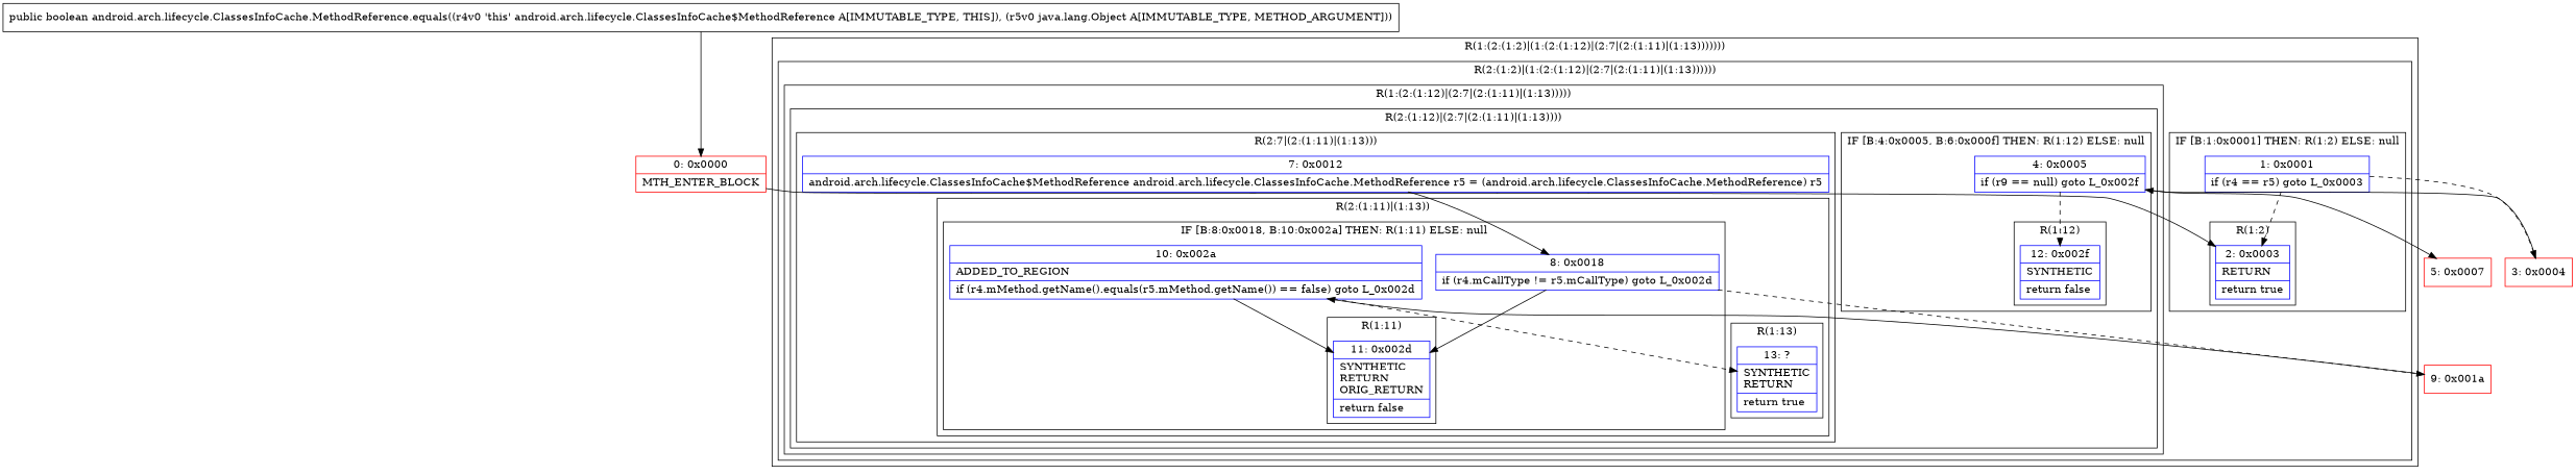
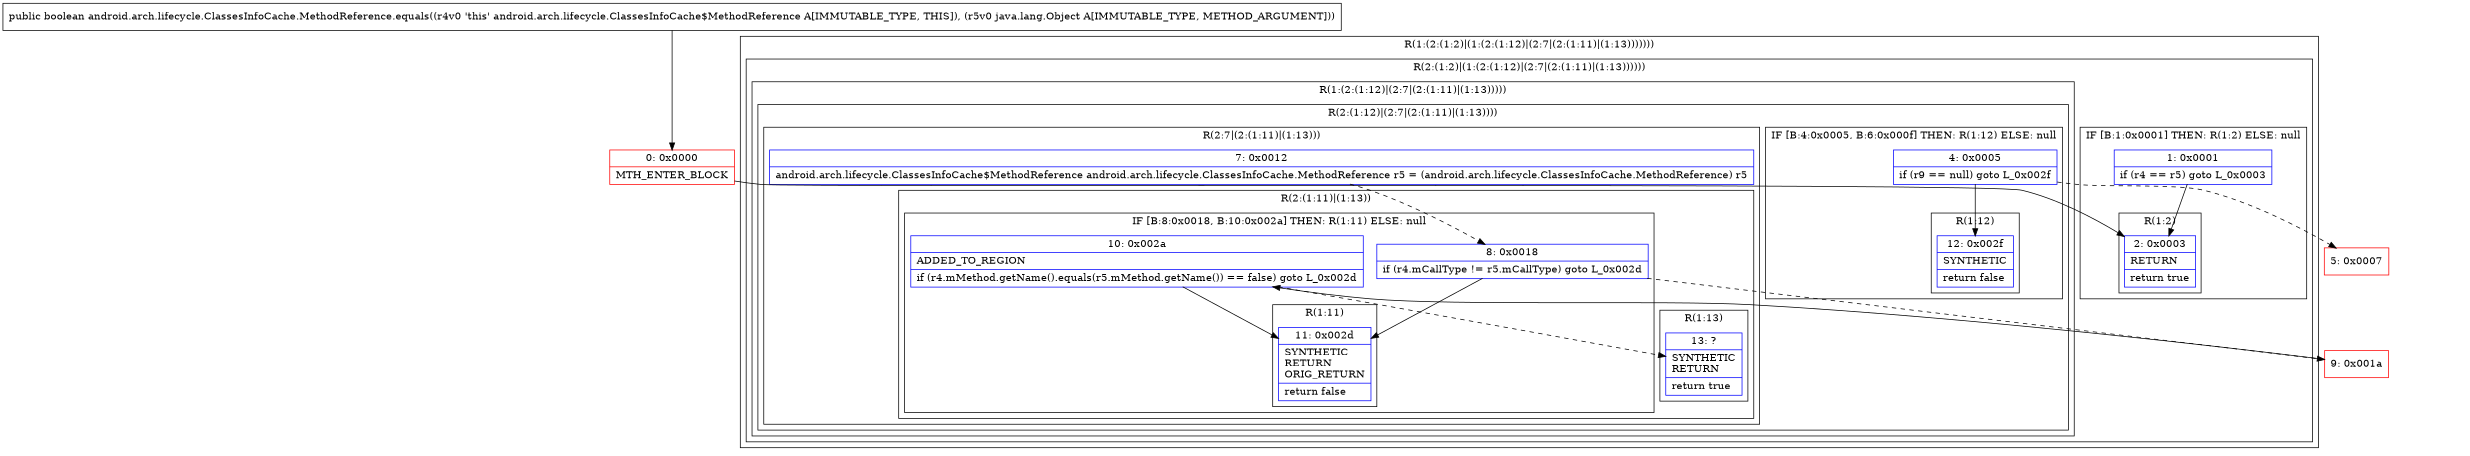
  digraph {
    node [color=blue shape=record]
    n1 [label="{2\:\ 0x0003|RETURN\l|return true\l}"]
    n2 [label="{1\:\ 0x0001|if (r4 == r5) goto L_0x0003\l}"]
    n3 [label="{12\:\ 0x002f|SYNTHETIC\l|return false\l}"]
    n4 [label="{4\:\ 0x0005|if (r9 == null) goto L_0x002f\l}"]
    n5 [label="{11\:\ 0x002d|SYNTHETIC\lRETURN\lORIG_RETURN\l|return false\l}"]
    n6 [label="{8\:\ 0x0018|if (r4.mCallType != r5.mCallType) goto L_0x002d\l}"]
    n7 [label="{10\:\ 0x002a|ADDED_TO_REGION\l|if (r4.mMethod.getName().equals(r5.mMethod.getName()) == false) goto L_0x002d\l}"]
    n8 [label="{13\:\ ?|SYNTHETIC\lRETURN\l|return true\l}"]
    n9 [label="{7\:\ 0x0012|android.arch.lifecycle.ClassesInfoCache$MethodReference android.arch.lifecycle.ClassesInfoCache.MethodReference r5 = (android.arch.lifecycle.ClassesInfoCache.MethodReference) r5\l}"]
-   n10 [color=red label="{3\:\ 0x0004}"]
    n11 [color=red label="{5\:\ 0x0007}"]
    n12 [color=red label="{9\:\ 0x001a}"]
    n13 [color=red label="{0\:\ 0x0000|MTH_ENTER_BLOCK\l}"]
    n14 [label="{public boolean android.arch.lifecycle.ClassesInfoCache.MethodReference.equals((r4v0 'this' android.arch.lifecycle.ClassesInfoCache$MethodReference A[IMMUTABLE_TYPE, THIS]), (r5v0 java.lang.Object A[IMMUTABLE_TYPE, METHOD_ARGUMENT])) }" color=""]
    subgraph cluster_1 {
      label="R(1:(2:(1:2)|(1:(2:(1:12)|(2:7|(2:(1:11)|(1:13)))))))"
      subgraph cluster_2 {
        label="R(2:(1:2)|(1:(2:(1:12)|(2:7|(2:(1:11)|(1:13))))))"
        subgraph cluster_3 {
          label="IF [B:1:0x0001] THEN: R(1:2) ELSE: null"
          n2
          subgraph cluster_4 {
            label="R(1:2)"
            n1
          }
        }
        subgraph cluster_5 {
          label="R(1:(2:(1:12)|(2:7|(2:(1:11)|(1:13)))))"
          subgraph cluster_6 {
            label="R(2:(1:12)|(2:7|(2:(1:11)|(1:13))))"
            subgraph cluster_7 {
              label="IF [B:4:0x0005, B:6:0x000f] THEN: R(1:12) ELSE: null"
              n4
              subgraph cluster_8 {
                label="R(1:12)"
                n3
              }
            }
            subgraph cluster_9 {
              label="R(2:7|(2:(1:11)|(1:13)))"
              n9
              subgraph cluster_10 {
                label="R(2:(1:11)|(1:13))"
                subgraph cluster_11 {
                  label="IF [B:8:0x0018, B:10:0x002a] THEN: R(1:11) ELSE: null"
                  n6
                  n7
                  subgraph cluster_12 {
                    label="R(1:11)"
                    n5
                  }
                }
                subgraph cluster_13 {
                  label="R(1:13)"
                  n8
                }
              }
            }
          }
        }
      }
    }
-   n2 -> n1 [style=dashed]
-   n2 -> n10 [style=dashed]
-   n4 -> n3 [style=dashed]
-   n4 -> n11 [style=solid]
+   n2 -> n1
+   n4 -> n3
+   n4 -> n11 [style=dashed]
    n6 -> n5
    n6 -> n12 [style=dashed]
    n7 -> n5
    n7 -> n8 [style=dashed]
-   n9 -> n6
-   n10 -> n4
+   n9 -> n6 [style=dashed]
    n12 -> n7
    n13 -> n1
    n14 -> n13
  }
